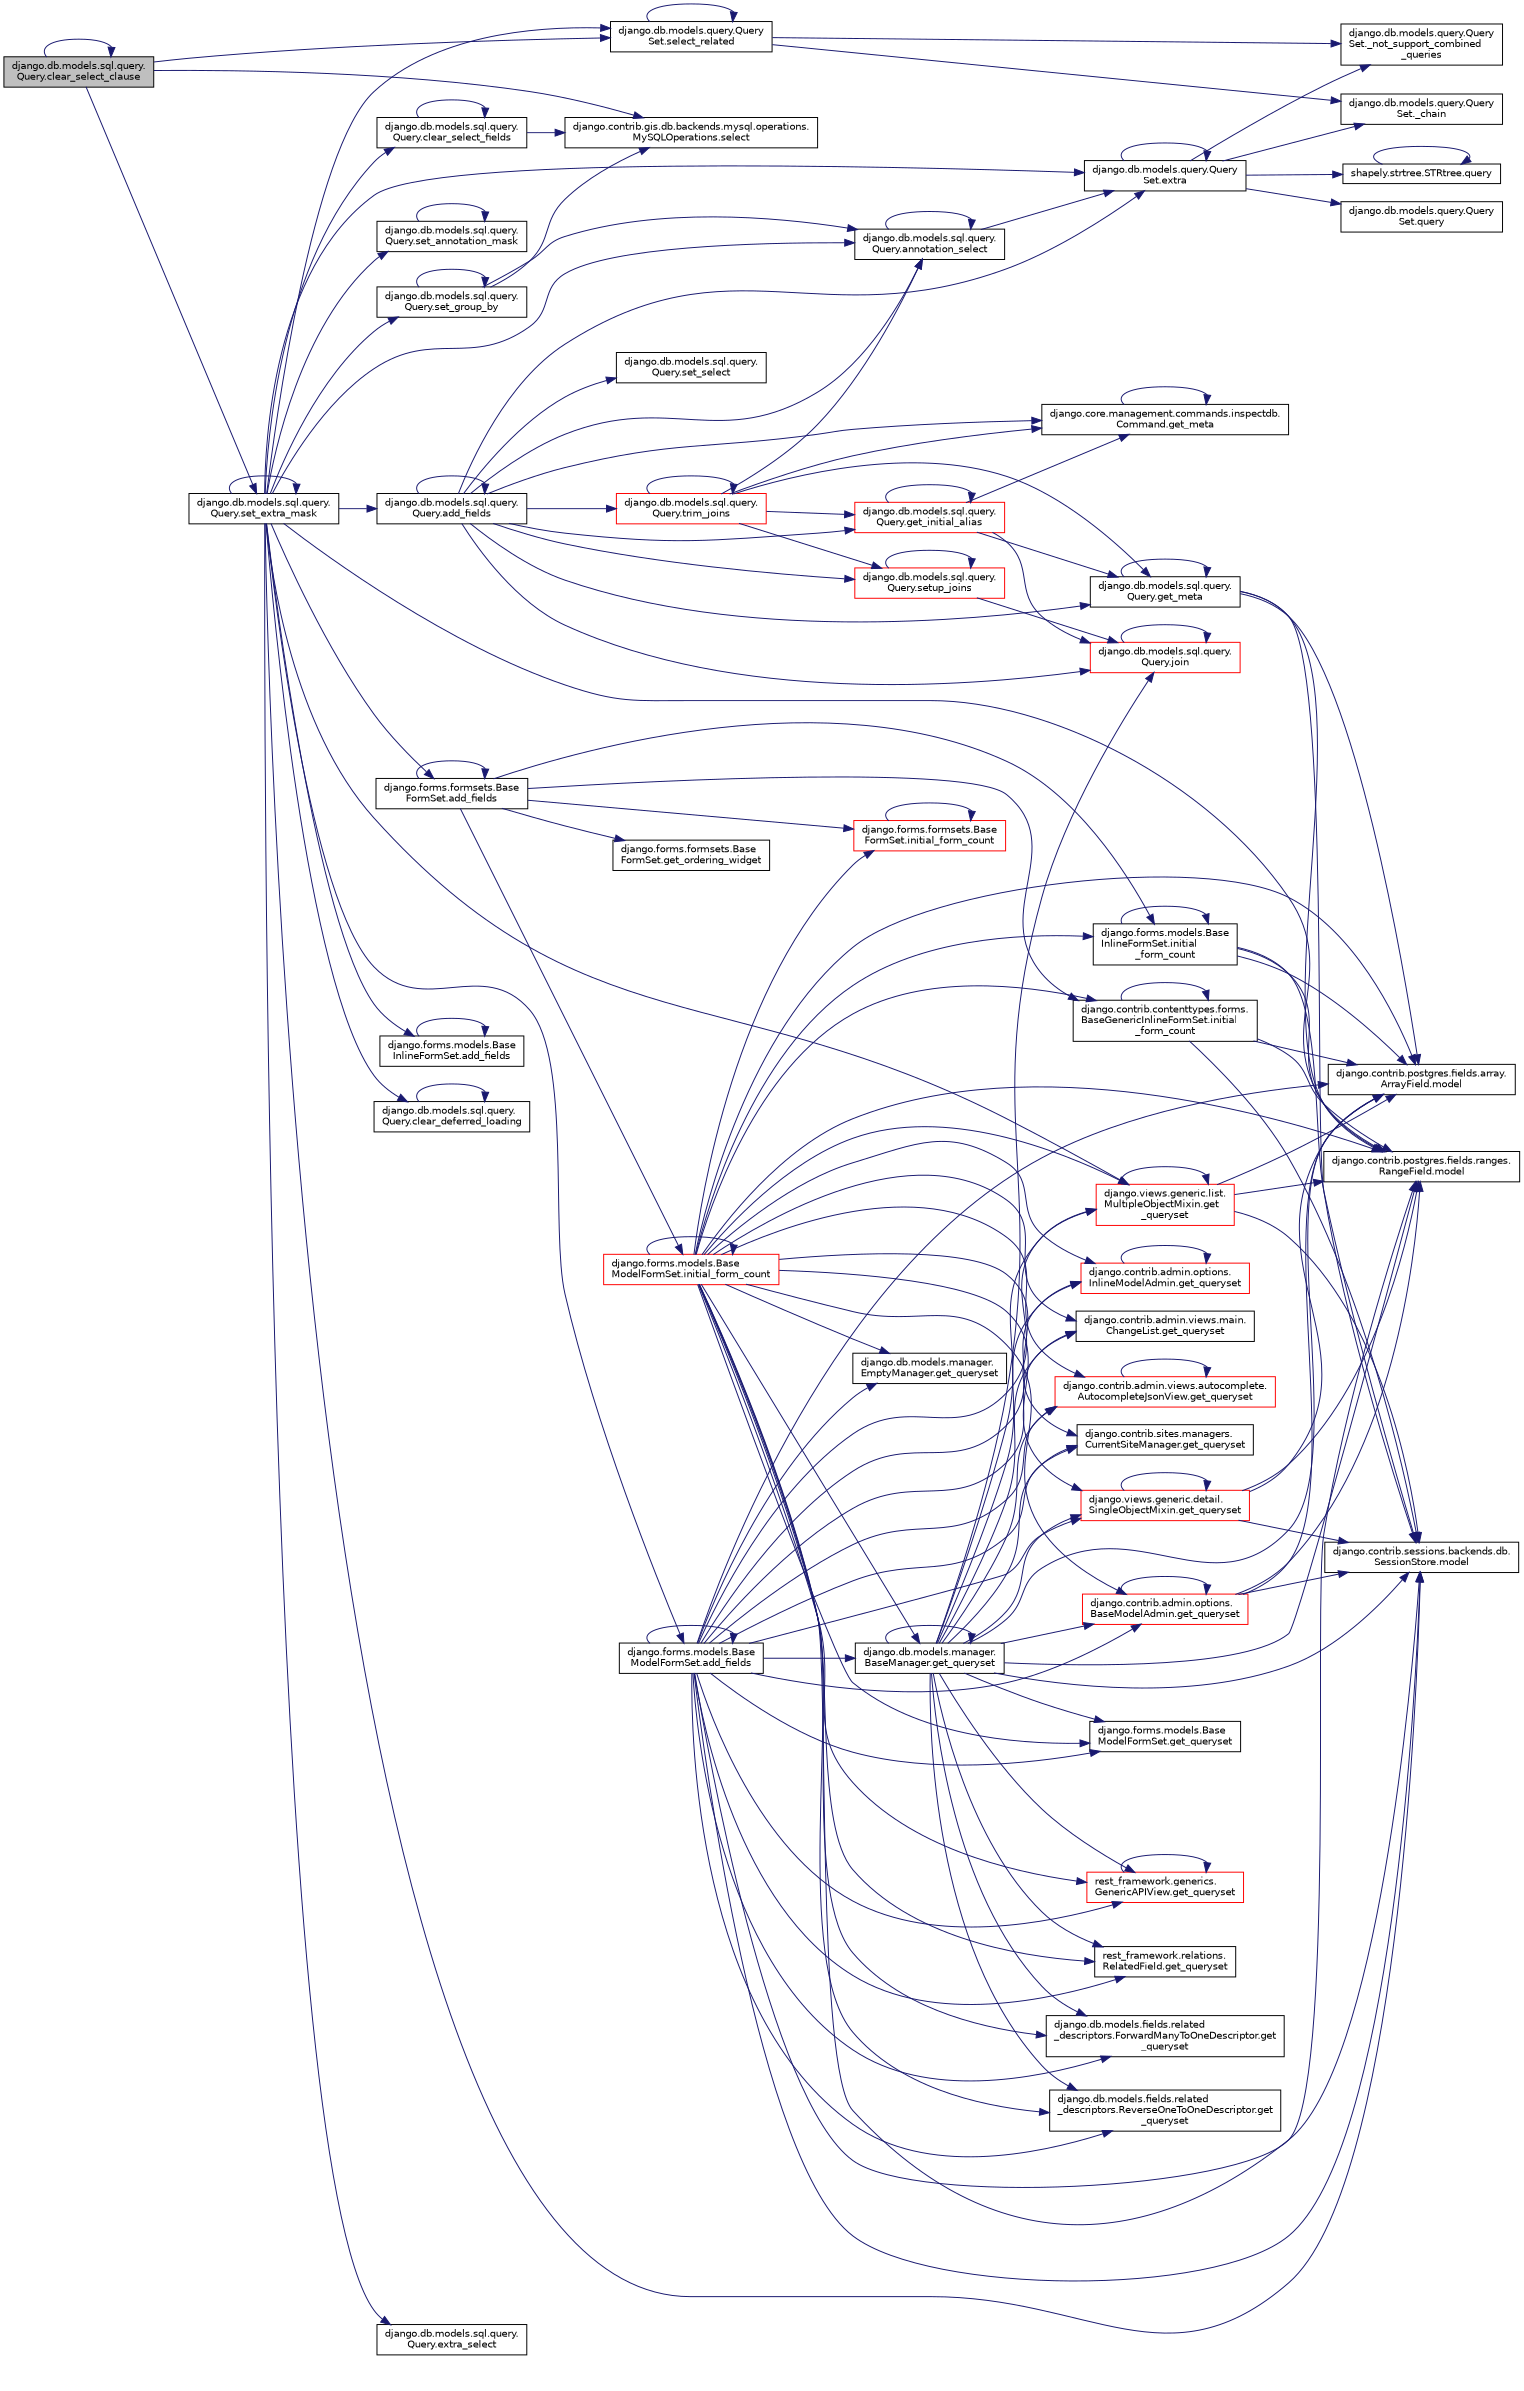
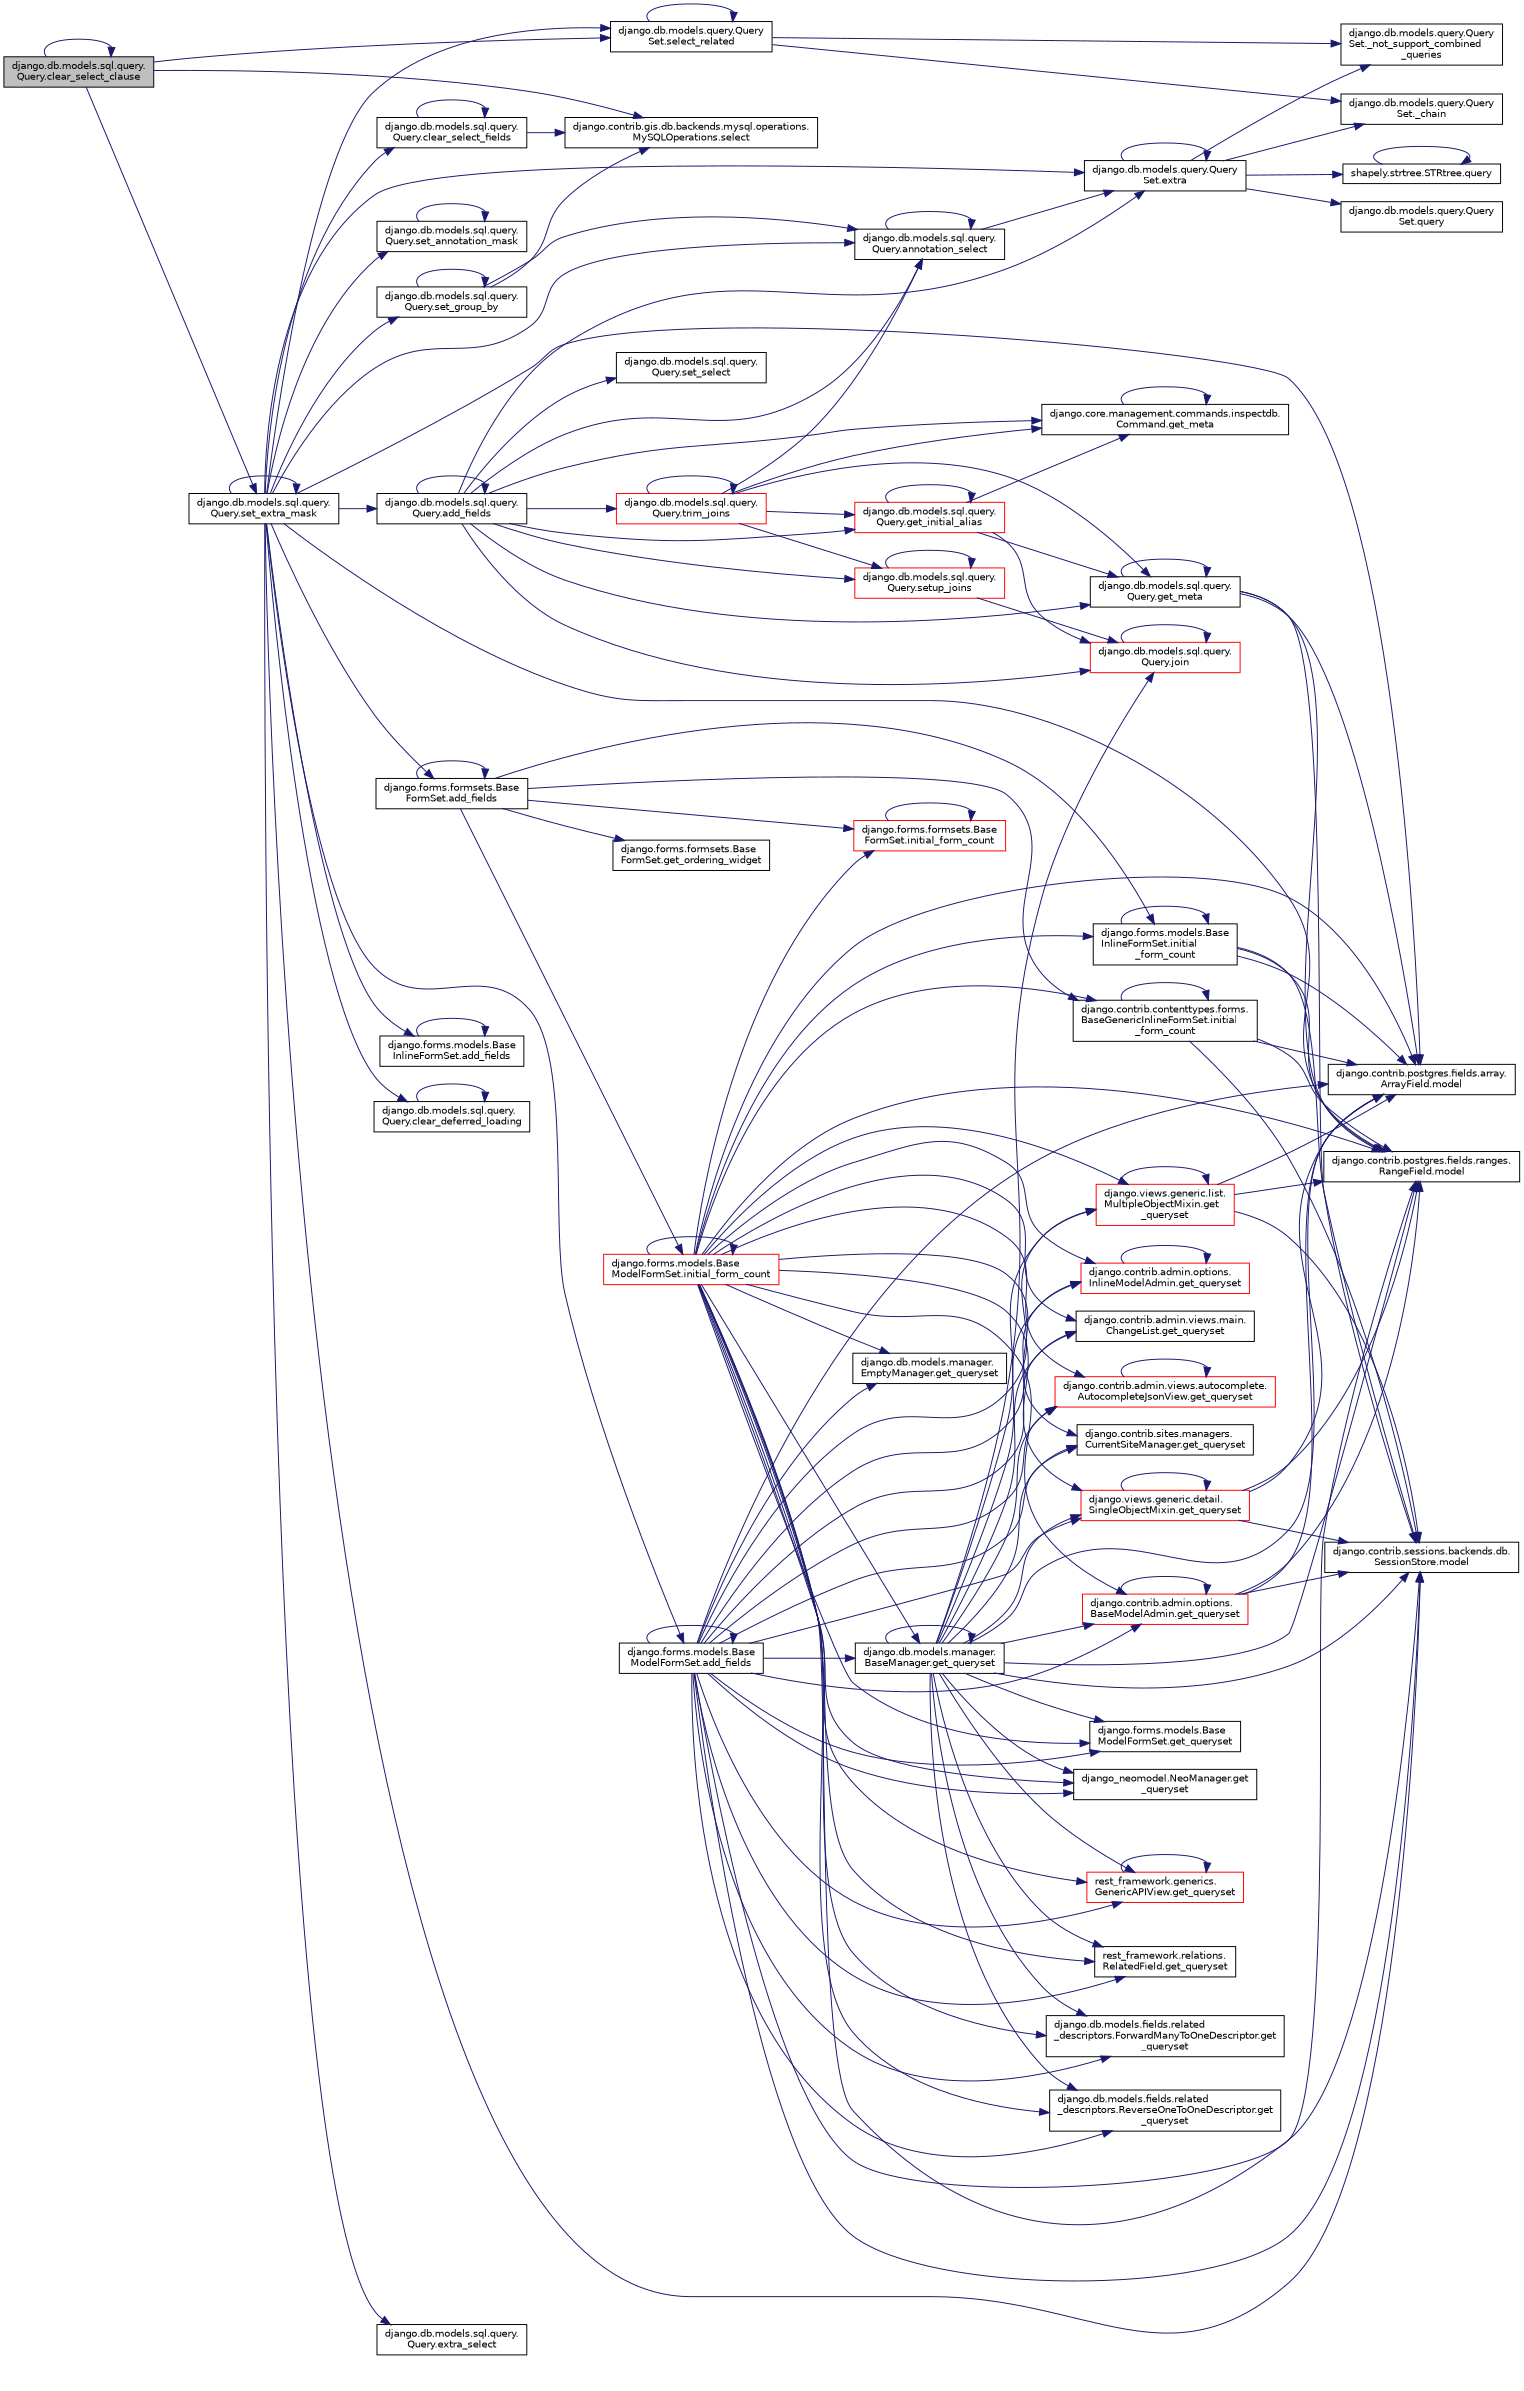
  digraph {
    rankdir=LR
    node [color=black fillcolor=white fontname=Helvetica fontsize=10 shape=record style=filled]
    edge [color=midnightblue fontname=Helvetica fontsize=10 labelfontname=Helvetica labelfontsize=10 style=solid]
    n1 [fillcolor=grey75 fontcolor=black height=0.2 label="django.db.models.sql.query.\lQuery.clear_select_clause" width=0.4]
    n2 [height=0.2 label="django.contrib.gis.db.backends.mysql.operations.\lMySQLOperations.select" width=0.4]
    n3 [height=0.2 label="django.db.models.query.Query\lSet.select_related" width=0.4]
    n4 [height=0.2 label="django.db.models.sql.query.\lQuery.set_extra_mask" width=0.4]
    n5 [height=0.2 label="django.db.models.query.Query\lSet._chain" width=0.4]
    n6 [height=0.2 label="django.db.models.query.Query\lSet._not_support_combined\l_queries" width=0.4]
    n7 [height=0.2 label="django.db.models.sql.query.\lQuery.set_annotation_mask" width=0.4]
    n8 [height=0.2 label="django.db.models.sql.query.\lQuery.add_fields" width=0.4]
    n9 [height=0.2 label="django.db.models.sql.query.\lQuery.annotation_select" width=0.4]
    n10 [height=0.2 label="django.db.models.query.Query\lSet.extra" width=0.4]
    n11 [height=0.2 label="django.contrib.postgres.fields.array.\lArrayField.model" width=0.4]
    n12 [height=0.2 label="django.contrib.postgres.fields.ranges.\lRangeField.model" width=0.4]
    n13 [height=0.2 label="django.contrib.sessions.backends.db.\lSessionStore.model" width=0.4]
    n14 [height=0.2 label="django.forms.formsets.Base\lFormSet.add_fields" width=0.4]
    n15 [height=0.2 label="django.forms.models.Base\lModelFormSet.add_fields" width=0.4]
    n16 [height=0.2 label="django.forms.models.Base\lInlineFormSet.add_fields" width=0.4]
    n17 [height=0.2 label="django.db.models.sql.query.\lQuery.clear_deferred_loading" width=0.4]
    n18 [height=0.2 label="django.db.models.sql.query.\lQuery.clear_select_fields" width=0.4]
    n19 [height=0.2 label="django.db.models.sql.query.\lQuery.extra_select" width=0.4]
    n20 [height=0.2 label="django.db.models.sql.query.\lQuery.set_group_by" width=0.4]
    n21 [color=red height=0.2 label="django.db.models.sql.query.\lQuery.get_initial_alias" width=0.4]
    n22 [height=0.2 label="django.db.models.sql.query.\lQuery.get_meta" width=0.4]
    n23 [height=0.2 label="django.core.management.commands.inspectdb.\lCommand.get_meta" width=0.4]
    n24 [color=red height=0.2 label="django.db.models.sql.query.\lQuery.join" width=0.4]
    n25 [height=0.2 label="django.db.models.sql.query.\lQuery.set_select" width=0.4]
    n26 [color=red height=0.2 label="django.db.models.sql.query.\lQuery.setup_joins" width=0.4]
    n27 [color=red height=0.2 label="django.db.models.sql.query.\lQuery.trim_joins" width=0.4]
    n28 [height=0.2 label="django.db.models.query.Query\lSet.query" width=0.4]
    n29 [height=0.2 label="shapely.strtree.STRtree.query" width=0.4]
    n30 [height=0.2 label="django.forms.formsets.Base\lFormSet.get_ordering_widget" width=0.4]
    n31 [height=0.2 label="django.contrib.contenttypes.forms.\lBaseGenericInlineFormSet.initial\l_form_count" width=0.4]
    n32 [color=red height=0.2 label="django.forms.formsets.Base\lFormSet.initial_form_count" width=0.4]
    n33 [color=red height=0.2 label="django.forms.models.Base\lModelFormSet.initial_form_count" width=0.4]
    n34 [height=0.2 label="django.forms.models.Base\lInlineFormSet.initial\l_form_count" width=0.4]
    n35 [color=red height=0.2 label="django.contrib.admin.views.autocomplete.\lAutocompleteJsonView.get_queryset" width=0.4]
    n36 [height=0.2 label="django.contrib.sites.managers.\lCurrentSiteManager.get_queryset" width=0.4]
    n37 [height=0.2 label="django.db.models.manager.\lBaseManager.get_queryset" width=0.4]
    n38 [height=0.2 label="django.db.models.manager.\lEmptyManager.get_queryset" width=0.4]
    n39 [height=0.2 label="django.forms.models.Base\lModelFormSet.get_queryset" width=0.4]
    n40 [color=red height=0.2 label="django.views.generic.detail.\lSingleObjectMixin.get_queryset" width=0.4]
    n41 [color=red height=0.2 label="django.views.generic.list.\lMultipleObjectMixin.get\l_queryset" width=0.4]
+   n42 [height=0.2 label="django_neomodel.NeoManager.get\l_queryset" width=0.4]
    n43 [color=red height=0.2 label="rest_framework.generics.\lGenericAPIView.get_queryset" width=0.4]
    n44 [height=0.2 label="rest_framework.relations.\lRelatedField.get_queryset" width=0.4]
    n45 [height=0.2 label="django.db.models.fields.related\l_descriptors.ForwardManyToOneDescriptor.get\l_queryset" width=0.4]
    n46 [height=0.2 label="django.db.models.fields.related\l_descriptors.ReverseOneToOneDescriptor.get\l_queryset" width=0.4]
    n47 [color=red height=0.2 label="django.contrib.admin.options.\lBaseModelAdmin.get_queryset" width=0.4]
    n48 [color=red height=0.2 label="django.contrib.admin.options.\lInlineModelAdmin.get_queryset" width=0.4]
    n49 [height=0.2 label="django.contrib.admin.views.main.\lChangeList.get_queryset" width=0.4]
    n1 -> n1
    n1 -> n2
    n1 -> n3
    n1 -> n4
    n3 -> n3
    n3 -> n5
    n3 -> n6
    n4 -> n3
    n4 -> n4
    n4 -> n7
    n4 -> n8
    n4 -> n9
    n4 -> n10
-   n4 -> n41
+   n4 -> n11
    n4 -> n12
    n4 -> n13
    n4 -> n14
    n4 -> n15
    n4 -> n16
    n4 -> n17
    n4 -> n18
    n4 -> n19
    n4 -> n20
    n7 -> n7
    n8 -> n8
    n8 -> n9
    n8 -> n10
    n8 -> n21
    n8 -> n22
    n8 -> n23
    n8 -> n24
    n8 -> n25
    n8 -> n26
    n8 -> n27
    n9 -> n9
    n9 -> n10
    n10 -> n5
    n10 -> n6
    n10 -> n10
    n10 -> n28
    n10 -> n29
    n14 -> n14
    n14 -> n30
    n14 -> n31
    n14 -> n32
    n14 -> n33
    n14 -> n34
    n15 -> n11
    n15 -> n12
    n15 -> n13
    n15 -> n15
    n15 -> n35
    n15 -> n36
    n15 -> n37
    n15 -> n38
    n15 -> n39
    n15 -> n40
    n15 -> n41
+   n15 -> n42
    n15 -> n43
    n15 -> n44
    n15 -> n45
    n15 -> n46
    n15 -> n47
    n15 -> n48
    n15 -> n49
    n16 -> n16
    n17 -> n17
    n18 -> n2
    n18 -> n18
    n20 -> n2
    n20 -> n9
    n20 -> n20
    n21 -> n21
    n21 -> n22
    n21 -> n23
    n21 -> n24
    n22 -> n11
    n22 -> n12
    n22 -> n13
    n22 -> n22
    n23 -> n23
    n24 -> n24
    n26 -> n24
    n26 -> n26
    n27 -> n9
    n27 -> n21
    n27 -> n22
    n27 -> n23
    n27 -> n26
    n27 -> n27
    n29 -> n29
    n31 -> n11
    n31 -> n12
    n31 -> n13
    n31 -> n31
    n32 -> n32
    n33 -> n11
    n33 -> n12
    n33 -> n13
    n33 -> n31
    n33 -> n32
    n33 -> n33
    n33 -> n34
    n33 -> n35
    n33 -> n36
    n33 -> n37
    n33 -> n38
    n33 -> n39
    n33 -> n40
    n33 -> n41
+   n33 -> n42
    n33 -> n43
    n33 -> n44
    n33 -> n45
    n33 -> n46
    n33 -> n47
    n33 -> n48
    n33 -> n49
    n34 -> n11
    n34 -> n12
    n34 -> n13
    n34 -> n34
    n35 -> n35
    n37 -> n11
    n37 -> n12
    n37 -> n13
    n37 -> n24
    n37 -> n35
    n37 -> n36
    n37 -> n37
    n37 -> n39
    n37 -> n40
    n37 -> n41
+   n37 -> n42
    n37 -> n43
    n37 -> n44
    n37 -> n45
    n37 -> n46
    n37 -> n47
    n37 -> n48
    n37 -> n49
    n40 -> n11
    n40 -> n12
    n40 -> n13
    n40 -> n40
    n41 -> n11
    n41 -> n12
    n41 -> n13
    n41 -> n41
    n43 -> n43
    n47 -> n11
    n47 -> n12
    n47 -> n13
    n47 -> n47
    n48 -> n48
  }
